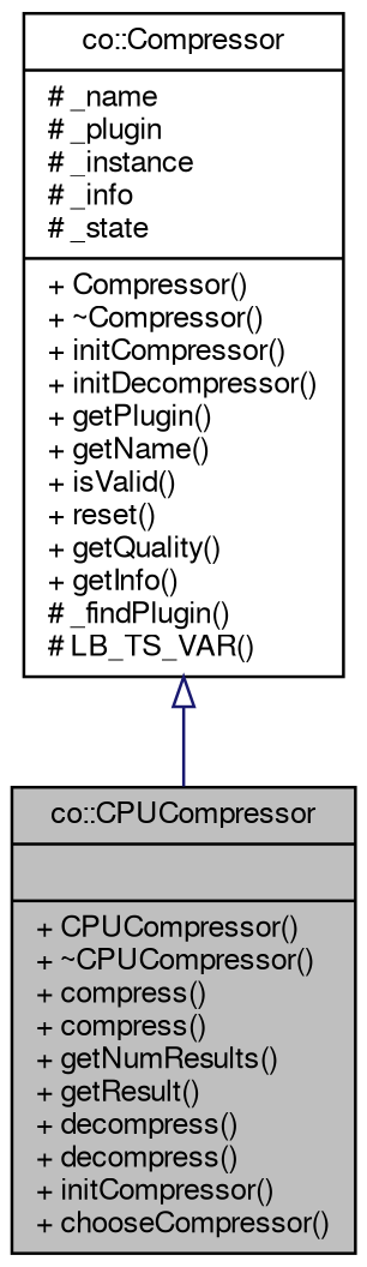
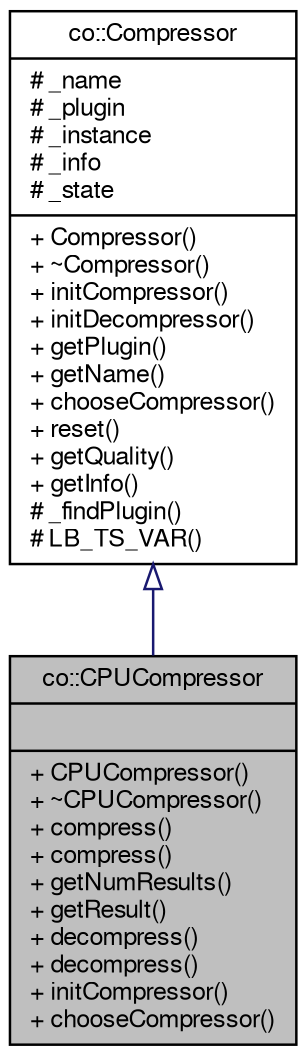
  digraph {
    node [color=black fontname=FreeSans fontsize=10 shape=record style=filled]
    n1 [fillcolor=grey75 fontcolor=black height=0.2 label="{co::CPUCompressor\n||+ CPUCompressor()\l+ ~CPUCompressor()\l+ compress()\l+ compress()\l+ getNumResults()\l+ getResult()\l+ decompress()\l+ decompress()\l+ initCompressor()\l+ chooseCompressor()\l}" width=0.4]
-   n2 [fillcolor=white height=0.2 label="{co::Compressor\n|# _name\l# _plugin\l# _instance\l# _info\l# _state\l|+ Compressor()\l+ ~Compressor()\l+ initCompressor()\l+ initDecompressor()\l+ getPlugin()\l+ getName()\l+ isValid()\l+ reset()\l+ getQuality()\l+ getInfo()\l# _findPlugin()\l# LB_TS_VAR()\l}" width=0.4]
+   n2 [fillcolor=white height=0.2 label="{co::Compressor\n|# _name\l# _plugin\l# _instance\l# _info\l# _state\l|+ Compressor()\l+ ~Compressor()\l+ initCompressor()\l+ initDecompressor()\l+ getPlugin()\l+ getName()\l+ chooseCompressor()\l+ reset()\l+ getQuality()\l+ getInfo()\l# _findPlugin()\l# LB_TS_VAR()\l}" width=0.4]
    n2 -> n1 [arrowtail=onormal color=midnightblue dir=back fontname=FreeSans fontsize=10 labelfontname=FreeSans labelfontsize=10 style=solid]
  }
